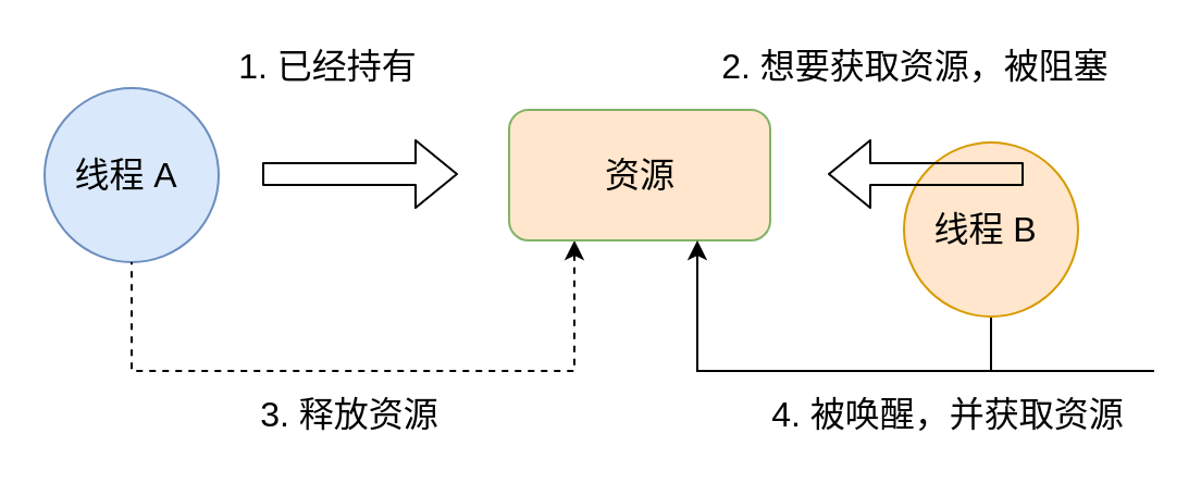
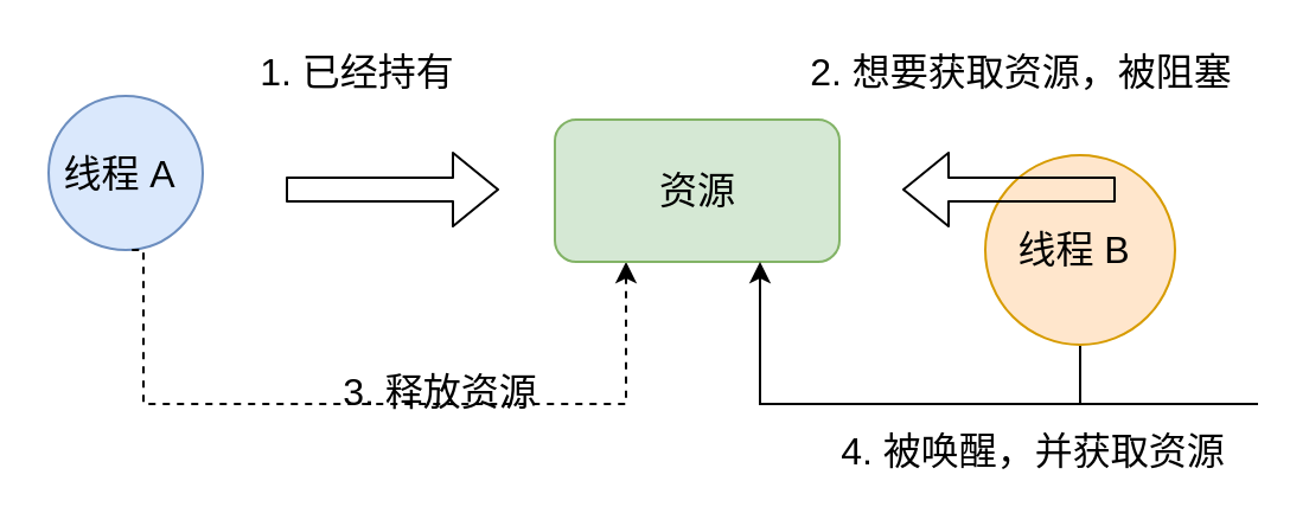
  <mxCell id="0" />
  <mxCell id="1" parent="0" />
- <mxCell id="2" value="线程 A&amp;nbsp;" style="ellipse;whiteSpace=wrap;html=1;aspect=fixed;fillColor=#dae8fc;strokeColor=#6c8ebf;fontSize=16;" vertex="1" parent="1"><mxGeometry x="20" y="40" width="80" height="80" as="geometry" /></mxCell>
+ <mxCell id="2" value="线程 A&amp;nbsp;" style="ellipse;whiteSpace=wrap;html=1;aspect=fixed;fillColor=#dae8fc;strokeColor=#6c8ebf;fontSize=16;" vertex="1" parent="1"><mxGeometry x="20" y="40" width="65" height="65" as="geometry" /></mxCell>
  <mxCell id="3" style="edgeStyle=orthogonalEdgeStyle;rounded=0;orthogonalLoop=1;jettySize=auto;html=1;entryX=0.5;entryY=1;entryDx=0;entryDy=0;startArrow=classic;startFill=1;endArrow=none;endFill=0;exitX=0.25;exitY=1;exitDx=0;exitDy=0;fontSize=16;dashed=1;" edge="1" parent="1" source="4" target="2"><mxGeometry relative="1" as="geometry"><Array as="points"><mxPoint x="264" y="170" /><mxPoint x="60" y="170" /></Array></mxGeometry></mxCell>
- <mxCell id="4" value="资源" style="rounded=1;whiteSpace=wrap;html=1;fontSize=16;fillColor=#ffe6cc;strokeColor=#82b366;" vertex="1" parent="1"><mxGeometry x="233.5" y="50" width="120" height="60" as="geometry" /></mxCell>
+ <mxCell id="4" value="资源" style="rounded=1;whiteSpace=wrap;html=1;fontSize=16;fillColor=#d5e8d4;strokeColor=#82b366;" vertex="1" parent="1"><mxGeometry x="233.5" y="50" width="120" height="60" as="geometry" /></mxCell>
  <mxCell id="5" style="edgeStyle=orthogonalEdgeStyle;rounded=0;orthogonalLoop=1;jettySize=auto;html=1;startArrow=none;startFill=0;endArrow=classic;endFill=1;fontSize=16;" edge="1" parent="1" source="6"><mxGeometry relative="1" as="geometry"><mxPoint x="320" y="110" as="targetPoint" /><Array as="points"><mxPoint x="530" y="170" /><mxPoint x="320" y="170" /><mxPoint x="320" y="110" /></Array></mxGeometry></mxCell>
  <mxCell id="6" value="线程 B&amp;nbsp;" style="ellipse;whiteSpace=wrap;html=1;aspect=fixed;fillColor=#ffe6cc;strokeColor=#d79b00;fontSize=16;" vertex="1" parent="1"><mxGeometry x="415" y="65" width="80" height="80" as="geometry" /></mxCell>
  <mxCell id="7" value="" style="shape=flexArrow;endArrow=classic;html=1;fontSize=16;" edge="1" parent="1"><mxGeometry width="50" height="50" relative="1" as="geometry"><mxPoint x="120" y="79.5" as="sourcePoint" /><mxPoint x="210" y="79.5" as="targetPoint" /></mxGeometry></mxCell>
  <mxCell id="8" value="" style="shape=flexArrow;endArrow=classic;html=1;fontSize=16;" edge="1" parent="1"><mxGeometry width="50" height="50" relative="1" as="geometry"><mxPoint x="470" y="79.5" as="sourcePoint" /><mxPoint x="380" y="79.5" as="targetPoint" /></mxGeometry></mxCell>
  <mxCell id="9" value="1. 已经持有" style="text;html=1;align=center;verticalAlign=middle;resizable=0;points=[];autosize=1;fontSize=16;" vertex="1" parent="1"><mxGeometry x="100" y="20" width="100" height="20" as="geometry" /></mxCell>
- <mxCell id="10" value="2. 想要获取资源，被阻塞" style="text;html=1;align=center;verticalAlign=middle;resizable=0;points=[];autosize=1;fontSize=16;" vertex="1" parent="1"><mxGeometry x="325" y="20" width="190" height="20" as="geometry" /></mxCell>
- <mxCell id="11" value="3. 释放资源" style="text;html=1;align=center;verticalAlign=middle;resizable=0;points=[];autosize=1;fontSize=16;" vertex="1" parent="1"><mxGeometry x="110" y="180" width="100" height="20" as="geometry" /></mxCell>
+ <mxCell id="10" value="2. 想要获取资源，被阻塞" style="text;html=1;align=center;verticalAlign=middle;resizable=0;points=[];autosize=1;fontSize=16;" vertex="1" parent="1"><mxGeometry x="335" y="20" width="190" height="20" as="geometry" /></mxCell>
+ <mxCell id="11" value="3. 释放资源" style="text;html=1;align=center;verticalAlign=middle;resizable=0;points=[];autosize=1;fontSize=16;" vertex="1" parent="1"><mxGeometry x="135" y="155" width="100" height="20" as="geometry" /></mxCell>
  <mxCell id="12" value="4. 被唤醒，并获取资源" style="text;html=1;align=center;verticalAlign=middle;resizable=0;points=[];autosize=1;fontSize=16;" vertex="1" parent="1"><mxGeometry x="345" y="180" width="180" height="20" as="geometry" /></mxCell>
